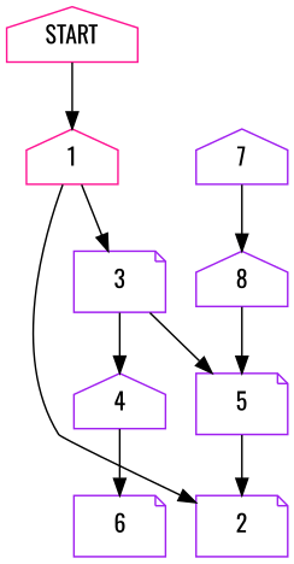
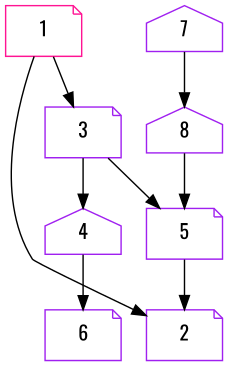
  digraph {
    fontname=Oswald
    node [color=purple fontname=Oswald shape=note]
    edge [fontname=Oswald]
-   n1 [color=deeppink label=START shape=house]
-   1 [color=deeppink shape=house]
+   1 [color=deeppink]
    2
    3
    4 [shape=house]
    5
    6
    7 [shape=house]
    8 [shape=house]
-   n1 -> 1
    1 -> 2
    1 -> 3
    3 -> 4
    3 -> 5
    4 -> 6
    5 -> 2
    7 -> 8
    8 -> 5
  }
